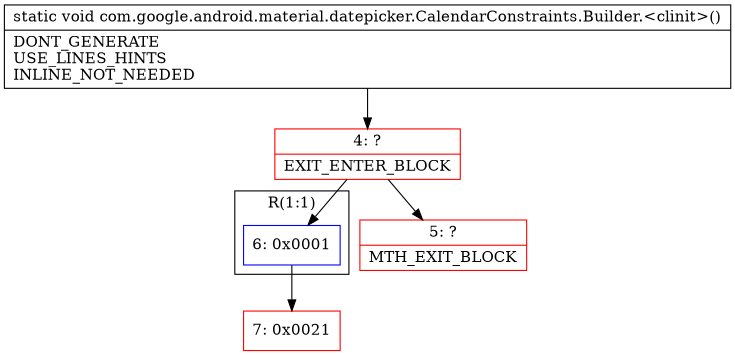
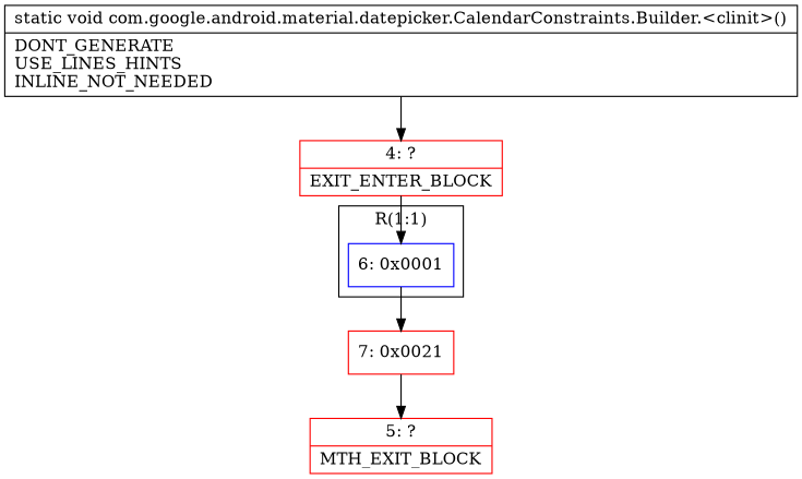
  digraph {
    node [color=red shape=record]
    n1 [color=blue label="{6\:\ 0x0001}"]
    n2 [label="{7\:\ 0x0021}"]
    n3 [label="{5\:\ ?|MTH_EXIT_BLOCK\l}"]
    n4 [label="{4\:\ ?|EXIT_ENTER_BLOCK\l}"]
    n5 [label="{static void com.google.android.material.datepicker.CalendarConstraints.Builder.\<clinit\>()  | DONT_GENERATE\lUSE_LINES_HINTS\lINLINE_NOT_NEEDED\l}" color=""]
    subgraph cluster_1 {
      label="R(1:1)"
      n1
    }
    n1 -> n2
-   n4 -> n3
+   n2 -> n3
    n4 -> n1
    n5 -> n4
  }
